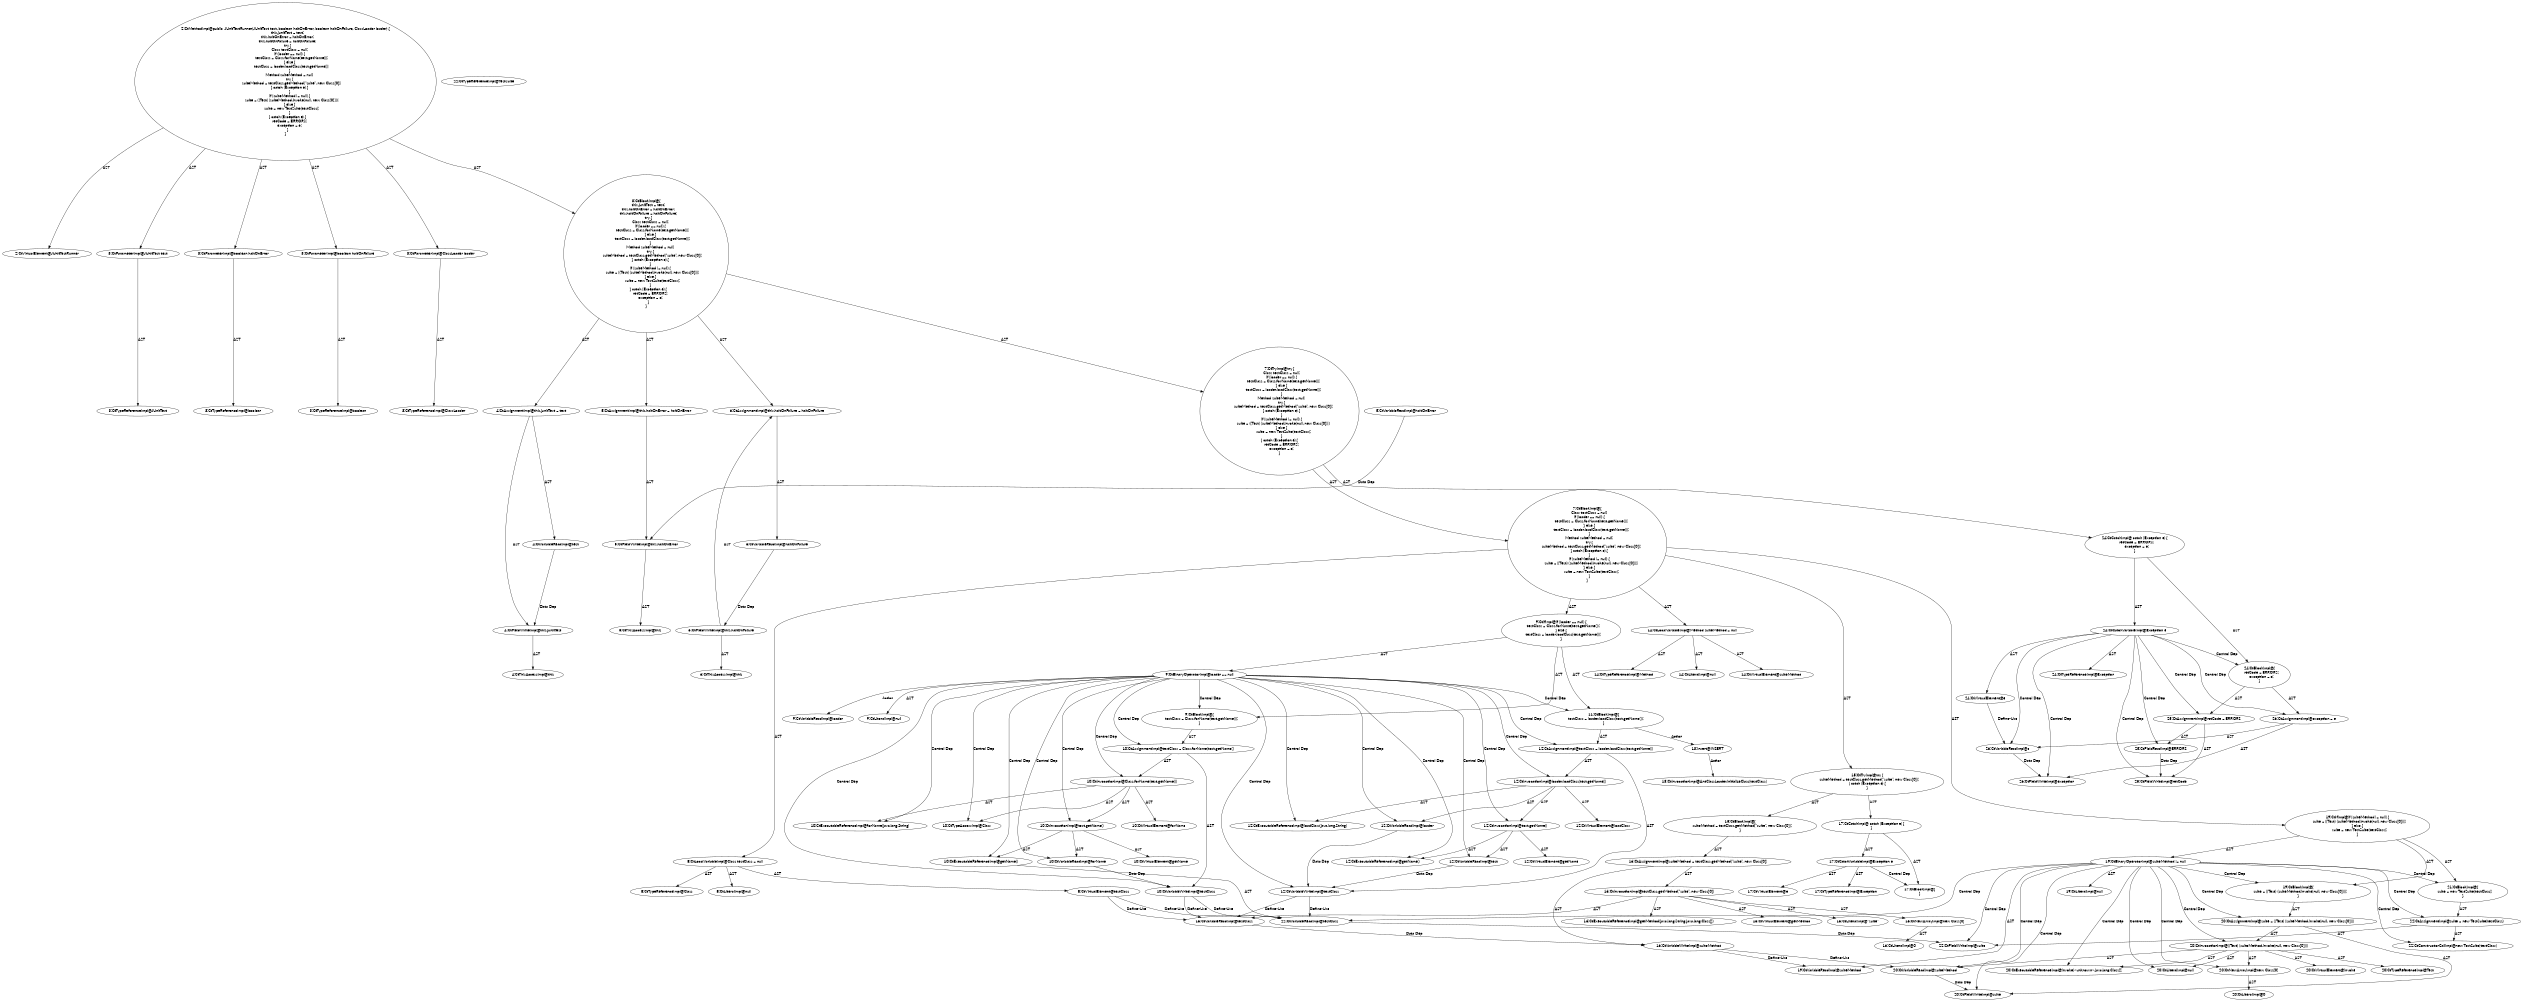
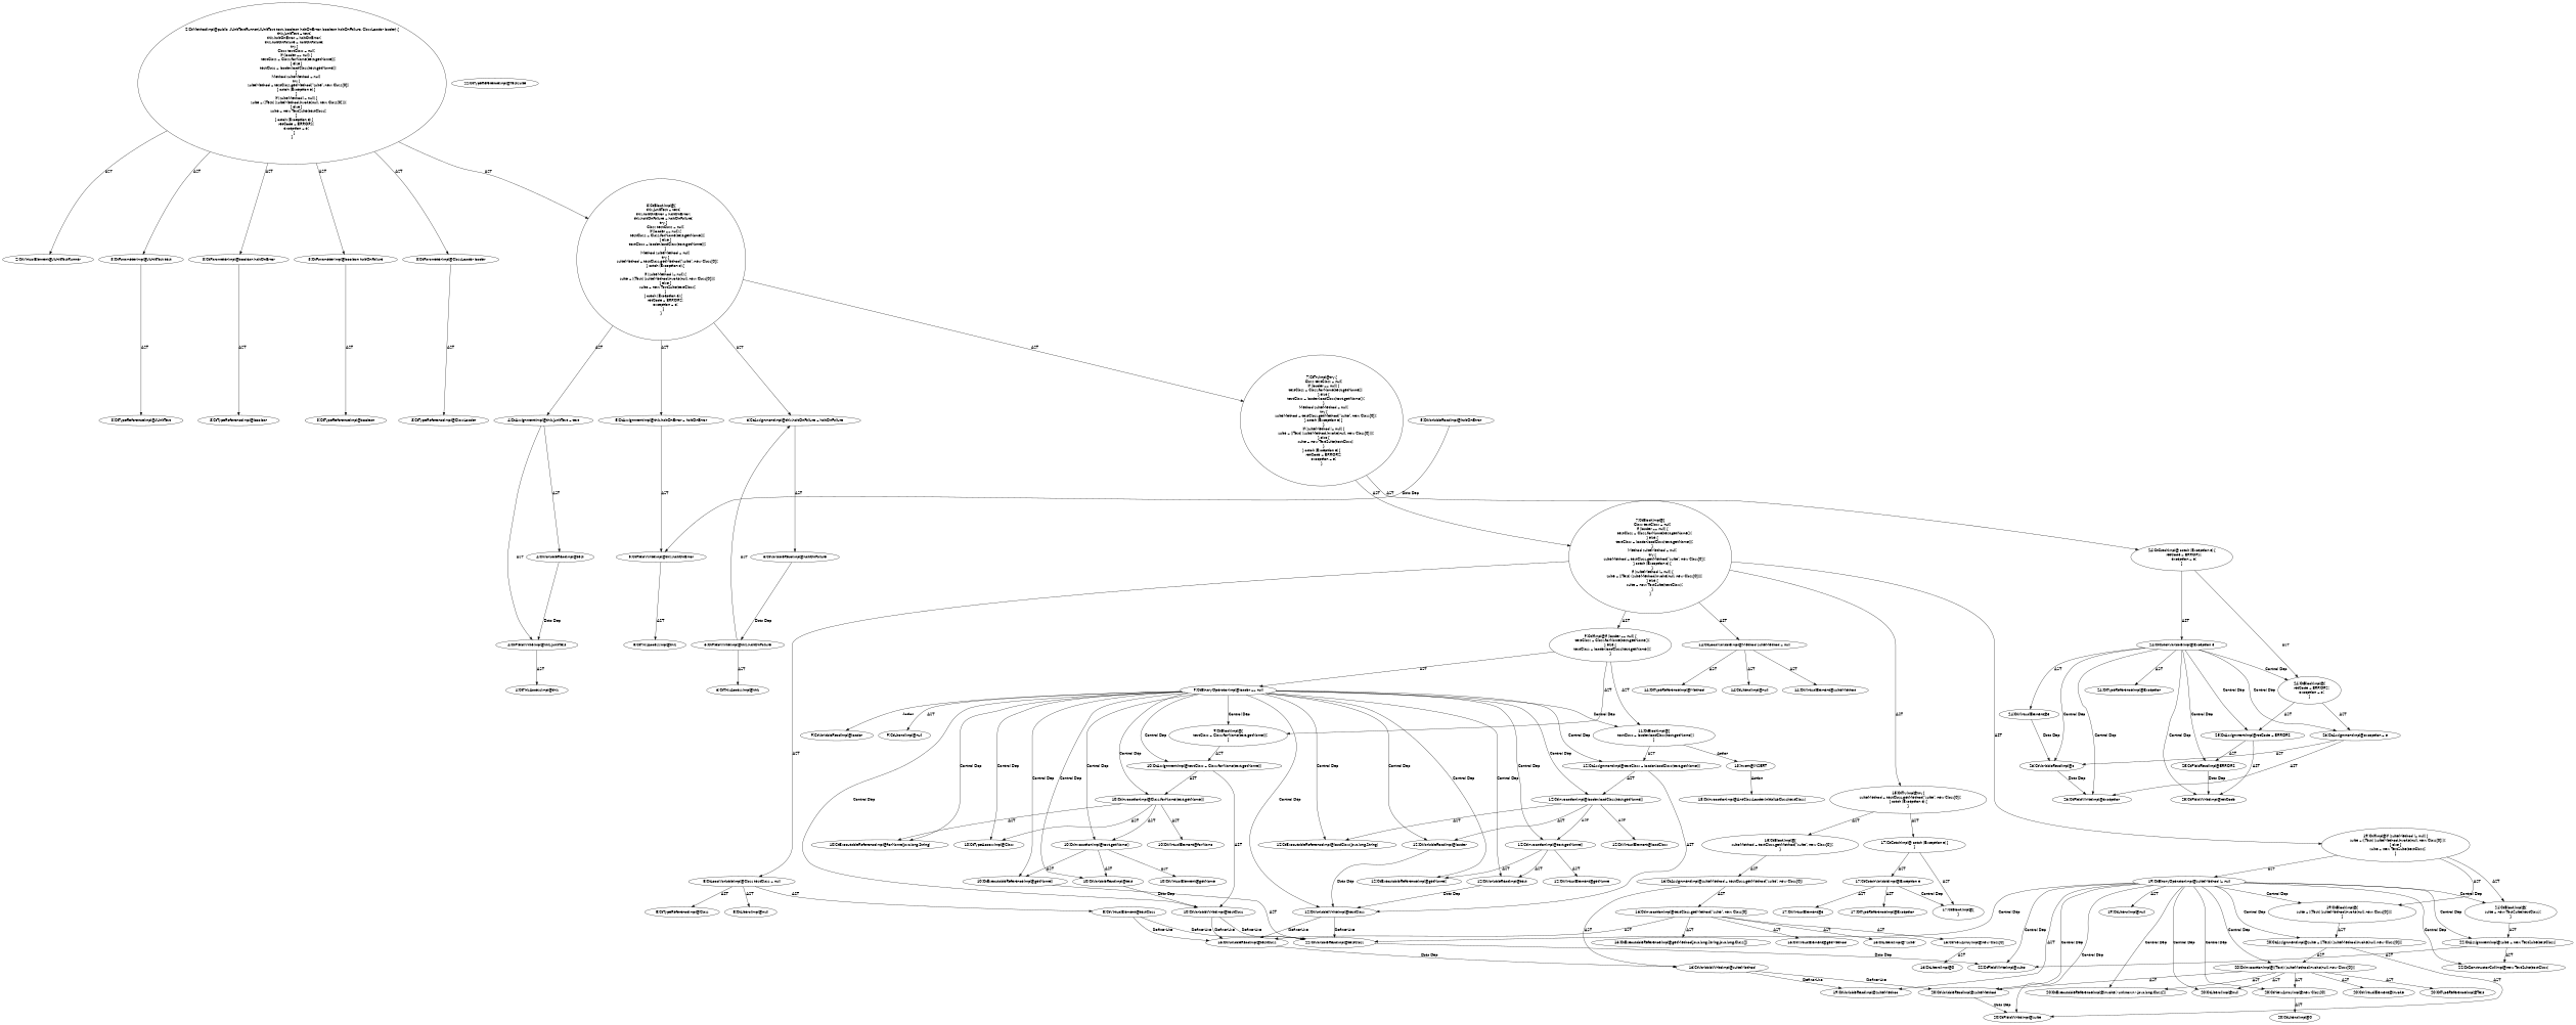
  digraph {
    fontname=Lato
    node [fontname=Lato shape=ellipse]
    edge [fontname=Lato]
    n1 [label="2:CtVirtualElement@JUnitTestRunner"]
    n2 [label="3:CtParameterImpl@JUnitTest test"]
    n3 [label="3:CtTypeReferenceImpl@JUnitTest"]
    n4 [label="3:CtParameterImpl@boolean haltOnError"]
    n5 [label="3:CtTypeReferenceImpl@boolean"]
    n6 [label="3:CtParameterImpl@boolean haltOnFailure"]
    n7 [label="3:CtTypeReferenceImpl@boolean"]
    n8 [label="3:CtParameterImpl@ClassLoader loader"]
    n9 [label="3:CtTypeReferenceImpl@ClassLoader"]
    n10 [label="4:CtFieldWriteImpl@this.junitTest"]
    n11 [label="4:CtThisAccessImpl@this"]
    n12 [label="4:CtVariableReadImpl@test"]
    n13 [label="4:CtAssignmentImpl@this.junitTest = test"]
    n14 [label="5:CtFieldWriteImpl@this.haltOnError"]
    n15 [label="5:CtThisAccessImpl@this"]
    n16 [label="5:CtVariableReadImpl@haltOnError"]
    n17 [label="5:CtAssignmentImpl@this.haltOnError = haltOnError"]
    n18 [label="6:CtFieldWriteImpl@this.haltOnFailure"]
    n19 [label="6:CtThisAccessImpl@this"]
    n20 [label="6:CtAssignmentImpl@this.haltOnFailure = haltOnFailure"]
    n21 [label="6:CtVariableReadImpl@haltOnFailure"]
    n22 [label="8:CtTypeReferenceImpl@Class"]
    n23 [label="8:CtLiteralImpl@null"]
    n24 [label="8:CtVirtualElement@testClass"]
    n25 [label="16:CtVariableReadImpl@testClass"]
    n26 [label="22:CtVariableReadImpl@testClass"]
    n27 [label="16:CtVariableWriteImpl@suiteMethod"]
    n28 [label="22:CtFieldWriteImpl@suite"]
    n29 [label="8:CtLocalVariableImpl@Class testClass = null"]
    n30 [label="9:CtVariableReadImpl@loader"]
    n31 [label="9:CtLiteralImpl@null"]
    n32 [label="9:CtBinaryOperatorImpl@loader == null"]
    n33 [label="10:CtVariableWriteImpl@testClass"]
    n34 [label="10:CtExecutableReferenceImpl@forName(java.lang.String)"]
    n35 [label="10:CtTypeAccessImpl@Class"]
    n36 [label="10:CtExecutableReferenceImpl@getName()"]
-   n37 [label="10:CtVariableReadImpl@forName"]
+   n37 [label="10:CtVariableReadImpl@test"]
    n38 [label="10:CtInvocationImpl@test.getName()"]
    n39 [label="10:CtInvocationImpl@Class.forName(test.getName())"]
    n40 [label="10:CtAssignmentImpl@testClass = Class.forName(test.getName())"]
    n41 [label="9:CtBlockImpl@\{\n    testClass = Class.forName(test.getName());\n\}"]
    n42 [label="12:CtVariableWriteImpl@testClass"]
    n43 [label="12:CtExecutableReferenceImpl@loadClass(java.lang.String)"]
    n44 [label="12:CtVariableReadImpl@loader"]
    n45 [label="12:CtExecutableReferenceImpl@getName()"]
    n46 [label="12:CtVariableReadImpl@test"]
    n47 [label="12:CtInvocationImpl@test.getName()"]
    n48 [label="12:CtInvocationImpl@loader.loadClass(test.getName())"]
    n49 [label="12:CtAssignmentImpl@testClass = loader.loadClass(test.getName())"]
    n50 [label="11:CtBlockImpl@\{\n    testClass = loader.loadClass(test.getName());\n\}"]
    n51 [label="10:CtVirtualElement@getName"]
    n52 [label="10:CtVirtualElement@forName"]
    n53 [label="12:CtVirtualElement@getName"]
    n54 [label="12:CtVirtualElement@loadClass"]
    n55 [label="13:Insert@INSERT"]
    n56 [label="13:CtInvocationImpl@AntClassLoader.initializeClass(testClass)"]
    n57 [label="9:CtIfImpl@if (loader == null) \{\n    testClass = Class.forName(test.getName());\n\} else \{\n    testClass = loader.loadClass(test.getName());\n\}"]
    n58 [label="14:CtTypeReferenceImpl@Method"]
    n59 [label="14:CtLiteralImpl@null"]
    n60 [label="14:CtVirtualElement@suiteMethod"]
    n61 [label="14:CtLocalVariableImpl@Method suiteMethod = null"]
    n62 [label="19:CtVariableReadImpl@suiteMethod"]
    n63 [label="20:CtVariableReadImpl@suiteMethod"]
    n64 [label="20:CtFieldWriteImpl@suite"]
    n65 [label="16:CtExecutableReferenceImpl@getMethod(java.lang.String,java.lang.Class[])"]
    n66 [label="16:CtVirtualElement@getMethod"]
    n67 [label="16:CtLiteralImpl@\"suite\""]
    n68 [label="16:CtNewArrayImpl@new Class[0]"]
    n69 [label="16:CtLiteralImpl@0"]
    n70 [label="16:CtInvocationImpl@testClass.getMethod(\"suite\", new Class[0])"]
    n71 [label="16:CtAssignmentImpl@suiteMethod = testClass.getMethod(\"suite\", new Class[0])"]
    n72 [label="15:CtBlockImpl@\{\n    suiteMethod = testClass.getMethod(\"suite\", new Class[0]);\n\}"]
    n73 [label="17:CtVirtualElement@e"]
    n74 [label="17:CtTypeReferenceImpl@Exception"]
    n75 [label="17:CtCatchVariableImpl@Exception e"]
    n76 [label="17:CtBlockImpl@\{\n\}"]
    n77 [label="17:CtCatchImpl@ catch (Exception e) \{\n\}"]
    n78 [label="15:CtTryImpl@try \{\n    suiteMethod = testClass.getMethod(\"suite\", new Class[0]);\n\} catch (Exception e) \{\n\}"]
    n79 [label="19:CtLiteralImpl@null"]
    n80 [label="19:CtBinaryOperatorImpl@suiteMethod != null"]
    n81 [label="20:CtExecutableReferenceImpl@invoke(<unknown>,java.lang.Class[])"]
    n82 [label="20:CtLiteralImpl@null"]
    n83 [label="20:CtNewArrayImpl@new Class[0]"]
    n84 [label="20:CtInvocationImpl@((Test) (suiteMethod.invoke(null, new Class[0])))"]
    n85 [label="20:CtAssignmentImpl@suite = ((Test) (suiteMethod.invoke(null, new Class[0])))"]
    n86 [label="19:CtBlockImpl@\{\n    suite = ((Test) (suiteMethod.invoke(null, new Class[0])));\n\}"]
    n87 [label="22:CtConstructorCallImpl@new TestSuite(testClass)"]
    n88 [label="22:CtAssignmentImpl@suite = new TestSuite(testClass)"]
    n89 [label="21:CtBlockImpl@\{\n    suite = new TestSuite(testClass);\n\}"]
    n90 [label="20:CtLiteralImpl@0"]
    n91 [label="20:CtVirtualElement@invoke"]
    n92 [label="20:CtTypeReferenceImpl@Test"]
    n93 [label="22:CtTypeReferenceImpl@TestSuite"]
    n94 [label="19:CtIfImpl@if (suiteMethod != null) \{\n    suite = ((Test) (suiteMethod.invoke(null, new Class[0])));\n\} else \{\n    suite = new TestSuite(testClass);\n\}"]
    n95 [label="7:CtBlockImpl@\{\n    Class testClass = null;\n    if (loader == null) \{\n        testClass = Class.forName(test.getName());\n    \} else \{\n        testClass = loader.loadClass(test.getName());\n    \}\n    Method suiteMethod = null;\n    try \{\n        suiteMethod = testClass.getMethod(\"suite\", new Class[0]);\n    \} catch (Exception e) \{\n    \}\n    if (suiteMethod != null) \{\n        suite = ((Test) (suiteMethod.invoke(null, new Class[0])));\n    \} else \{\n        suite = new TestSuite(testClass);\n    \}\n\}"]
    n96 [label="24:CtVirtualElement@e"]
    n97 [label="26:CtVariableReadImpl@e"]
    n98 [label="26:CtFieldWriteImpl@exception"]
    n99 [label="24:CtTypeReferenceImpl@Exception"]
    n100 [label="24:CtCatchVariableImpl@Exception e"]
    n101 [label="25:CtFieldWriteImpl@retCode"]
    n102 [label="25:CtFieldReadImpl@ERRORS"]
    n103 [label="25:CtAssignmentImpl@retCode = ERRORS"]
    n104 [label="26:CtAssignmentImpl@exception = e"]
    n105 [label="24:CtBlockImpl@\{\n    retCode = ERRORS;\n    exception = e;\n\}"]
    n106 [label="24:CtCatchImpl@ catch (Exception e) \{\n    retCode = ERRORS;\n    exception = e;\n\}"]
    n107 [label="7:CtTryImpl@try \{\n    Class testClass = null;\n    if (loader == null) \{\n        testClass = Class.forName(test.getName());\n    \} else \{\n        testClass = loader.loadClass(test.getName());\n    \}\n    Method suiteMethod = null;\n    try \{\n        suiteMethod = testClass.getMethod(\"suite\", new Class[0]);\n    \} catch (Exception e) \{\n    \}\n    if (suiteMethod != null) \{\n        suite = ((Test) (suiteMethod.invoke(null, new Class[0])));\n    \} else \{\n        suite = new TestSuite(testClass);\n    \}\n\} catch (Exception e) \{\n    retCode = ERRORS;\n    exception = e;\n\}"]
    n108 [label="3:CtBlockImpl@\{\n    this.junitTest = test;\n    this.haltOnError = haltOnError;\n    this.haltOnFailure = haltOnFailure;\n    try \{\n        Class testClass = null;\n        if (loader == null) \{\n            testClass = Class.forName(test.getName());\n        \} else \{\n            testClass = loader.loadClass(test.getName());\n        \}\n        Method suiteMethod = null;\n        try \{\n            suiteMethod = testClass.getMethod(\"suite\", new Class[0]);\n        \} catch (Exception e) \{\n        \}\n        if (suiteMethod != null) \{\n            suite = ((Test) (suiteMethod.invoke(null, new Class[0])));\n        \} else \{\n            suite = new TestSuite(testClass);\n        \}\n    \} catch (Exception e) \{\n        retCode = ERRORS;\n        exception = e;\n    \}\n\}"]
    n109 [label="2:CtMethodImpl@public  JUnitTestRunner(JUnitTest test, boolean haltOnError, boolean haltOnFailure, ClassLoader loader) \{\n    this.junitTest = test;\n    this.haltOnError = haltOnError;\n    this.haltOnFailure = haltOnFailure;\n    try \{\n        Class testClass = null;\n        if (loader == null) \{\n            testClass = Class.forName(test.getName());\n        \} else \{\n            testClass = loader.loadClass(test.getName());\n        \}\n        Method suiteMethod = null;\n        try \{\n            suiteMethod = testClass.getMethod(\"suite\", new Class[0]);\n        \} catch (Exception e) \{\n        \}\n        if (suiteMethod != null) \{\n            suite = ((Test) (suiteMethod.invoke(null, new Class[0])));\n        \} else \{\n            suite = new TestSuite(testClass);\n        \}\n    \} catch (Exception e) \{\n        retCode = ERRORS;\n        exception = e;\n    \}\n\}"]
    n2 -> n3 [label=AST]
    n4 -> n5 [label=AST]
    n6 -> n7 [label=AST]
    n8 -> n9 [label=AST]
    n10 -> n11 [label=AST]
    n12 -> n10 [label="Data Dep"]
    n13 -> n10 [label=AST]
    n13 -> n12 [label=AST]
    n14 -> n15 [label=AST]
    n16 -> n14 [label="Data Dep"]
    n17 -> n14 [label=AST]
    n18 -> n19 [label=AST]
    n18 -> n20 [label=AST]
    n20 -> n21 [label=AST]
    n21 -> n18 [label="Data Dep"]
    n24 -> n25 [label="Define-Use"]
    n24 -> n26 [label="Define-Use"]
    n25 -> n27 [label="Data Dep"]
    n26 -> n28 [label="Data Dep"]
    n27 -> n62 [label="Define-Use"]
    n27 -> n63 [label="Define-Use"]
    n29 -> n22 [label=AST]
    n29 -> n23 [label=AST]
    n29 -> n24 [label=AST]
    n32 -> n30 [label=Action]
    n32 -> n31 [label=AST]
    n32 -> n33 [label="Control Dep"]
    n32 -> n34 [label="Control Dep"]
    n32 -> n35 [label="Control Dep"]
    n32 -> n36 [label="Control Dep"]
    n32 -> n37 [label="Control Dep"]
    n32 -> n38 [label="Control Dep"]
    n32 -> n39 [label="Control Dep"]
    n32 -> n40 [label="Control Dep"]
    n32 -> n41 [label="Control Dep"]
    n32 -> n42 [label="Control Dep"]
    n32 -> n43 [label="Control Dep"]
    n32 -> n44 [label="Control Dep"]
    n32 -> n45 [label="Control Dep"]
    n32 -> n46 [label="Control Dep"]
    n32 -> n47 [label="Control Dep"]
    n32 -> n48 [label="Control Dep"]
    n32 -> n49 [label="Control Dep"]
    n32 -> n50 [label="Control Dep"]
    n33 -> n25 [label="Define-Use"]
    n33 -> n26 [label="Define-Use"]
    n36 -> n26 [label=AST]
    n37 -> n33 [label="Data Dep"]
    n38 -> n36 [label=AST]
    n38 -> n37 [label=AST]
    n38 -> n51 [label=AST]
    n39 -> n34 [label=AST]
    n39 -> n35 [label=AST]
    n39 -> n38 [label=AST]
    n39 -> n52 [label=AST]
    n40 -> n33 [label=AST]
    n40 -> n39 [label=AST]
    n41 -> n40 [label=AST]
    n42 -> n25 [label="Define-Use"]
    n42 -> n26 [label="Define-Use"]
    n44 -> n42 [label="Data Dep"]
    n46 -> n42 [label="Data Dep"]
    n47 -> n45 [label=AST]
    n47 -> n46 [label=AST]
    n47 -> n53 [label=AST]
    n48 -> n43 [label=AST]
    n48 -> n44 [label=AST]
    n48 -> n47 [label=AST]
    n48 -> n54 [label=AST]
    n49 -> n42 [label=AST]
    n49 -> n48 [label=AST]
    n50 -> n49 [label=AST]
    n50 -> n55 [label=Action]
    n55 -> n56 [label=Action]
    n57 -> n32 [label=AST]
    n57 -> n41 [label=AST]
    n57 -> n50 [label=AST]
    n61 -> n58 [label=AST]
    n61 -> n59 [label=AST]
    n61 -> n60 [label=AST]
    n63 -> n64 [label="Data Dep"]
    n68 -> n69 [label=AST]
    n70 -> n25 [label=AST]
    n70 -> n65 [label=AST]
    n70 -> n66 [label=AST]
    n70 -> n67 [label=AST]
    n70 -> n68 [label=AST]
    n71 -> n27 [label=AST]
    n71 -> n70 [label=AST]
    n72 -> n71 [label=AST]
    n75 -> n73 [label=AST]
    n75 -> n74 [label=AST]
    n75 -> n76 [label="Control Dep"]
    n77 -> n75 [label=AST]
    n77 -> n76 [label=AST]
    n78 -> n72 [label=AST]
    n78 -> n77 [label=AST]
    n80 -> n26 [label="Control Dep"]
    n80 -> n28 [label="Control Dep"]
    n80 -> n62 [label=AST]
    n80 -> n63 [label="Control Dep"]
    n80 -> n64 [label="Control Dep"]
    n80 -> n79 [label=AST]
    n80 -> n81 [label="Control Dep"]
    n80 -> n82 [label="Control Dep"]
    n80 -> n83 [label="Control Dep"]
    n80 -> n84 [label="Control Dep"]
    n80 -> n85 [label="Control Dep"]
    n80 -> n86 [label="Control Dep"]
    n80 -> n87 [label="Control Dep"]
    n80 -> n88 [label="Control Dep"]
    n80 -> n89 [label="Control Dep"]
    n83 -> n90 [label=AST]
    n84 -> n63 [label=AST]
    n84 -> n81 [label=AST]
    n84 -> n82 [label=AST]
    n84 -> n83 [label=AST]
    n84 -> n91 [label=AST]
    n84 -> n92 [label=AST]
    n85 -> n64 [label=AST]
    n85 -> n84 [label=AST]
    n86 -> n85 [label=AST]
    n88 -> n28 [label=AST]
    n88 -> n87 [label=AST]
    n89 -> n88 [label=AST]
    n94 -> n80 [label=AST]
    n94 -> n86 [label=AST]
    n94 -> n89 [label=AST]
    n95 -> n29 [label=AST]
    n95 -> n57 [label=AST]
    n95 -> n61 [label=AST]
    n95 -> n78 [label=AST]
    n95 -> n94 [label=AST]
-   n96 -> n97 [label="Define-Use"]
+   n96 -> n97 [label="Data Dep"]
    n97 -> n98 [label="Data Dep"]
    n100 -> n96 [label=AST]
    n100 -> n97 [label="Control Dep"]
    n100 -> n98 [label="Control Dep"]
    n100 -> n99 [label=AST]
    n100 -> n101 [label="Control Dep"]
    n100 -> n102 [label="Control Dep"]
    n100 -> n103 [label="Control Dep"]
    n100 -> n104 [label="Control Dep"]
    n100 -> n105 [label="Control Dep"]
    n102 -> n101 [label="Data Dep"]
    n103 -> n101 [label=AST]
    n103 -> n102 [label=AST]
    n104 -> n97 [label=AST]
    n104 -> n98 [label=AST]
    n105 -> n103 [label=AST]
    n105 -> n104 [label=AST]
    n106 -> n100 [label=AST]
    n106 -> n105 [label=AST]
    n107 -> n95 [label=AST]
    n107 -> n106 [label=AST]
    n108 -> n13 [label=AST]
    n108 -> n17 [label=AST]
    n108 -> n20 [label=AST]
    n108 -> n107 [label=AST]
    n109 -> n1 [label=AST]
    n109 -> n2 [label=AST]
    n109 -> n4 [label=AST]
    n109 -> n6 [label=AST]
    n109 -> n8 [label=AST]
    n109 -> n108 [label=AST]
  }
